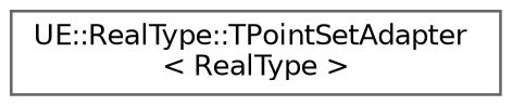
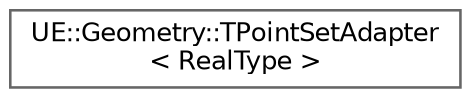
  digraph {
    rankdir=LR
-   n1 [color=grey40 fillcolor=white fontname=Helvetica fontsize=10 height=0.2 label="UE::RealType::TPointSetAdapter\l\< RealType \>" shape=box style=filled width=0.4]
+   n1 [color=grey40 fillcolor=white fontname=Helvetica fontsize=10 height=0.2 label="UE::Geometry::TPointSetAdapter\l\< RealType \>" shape=box style=filled width=0.4]
  }
